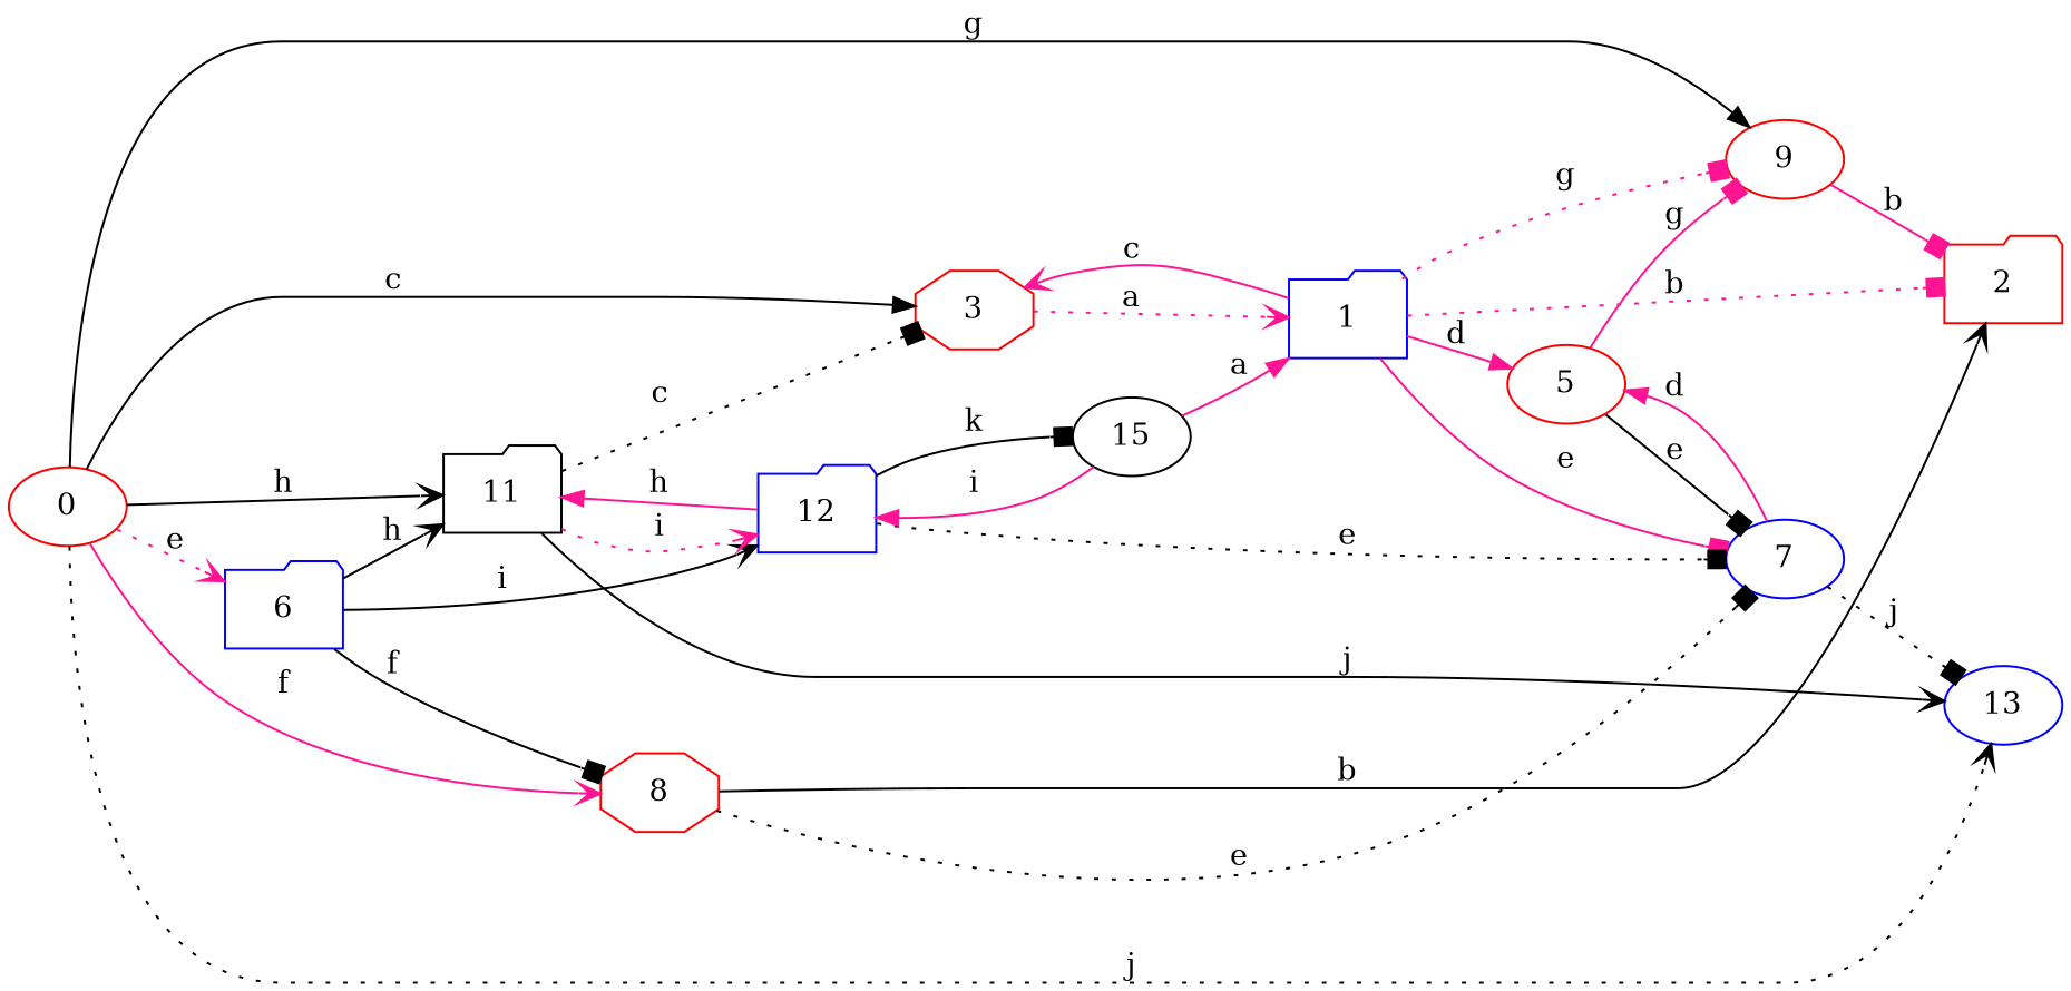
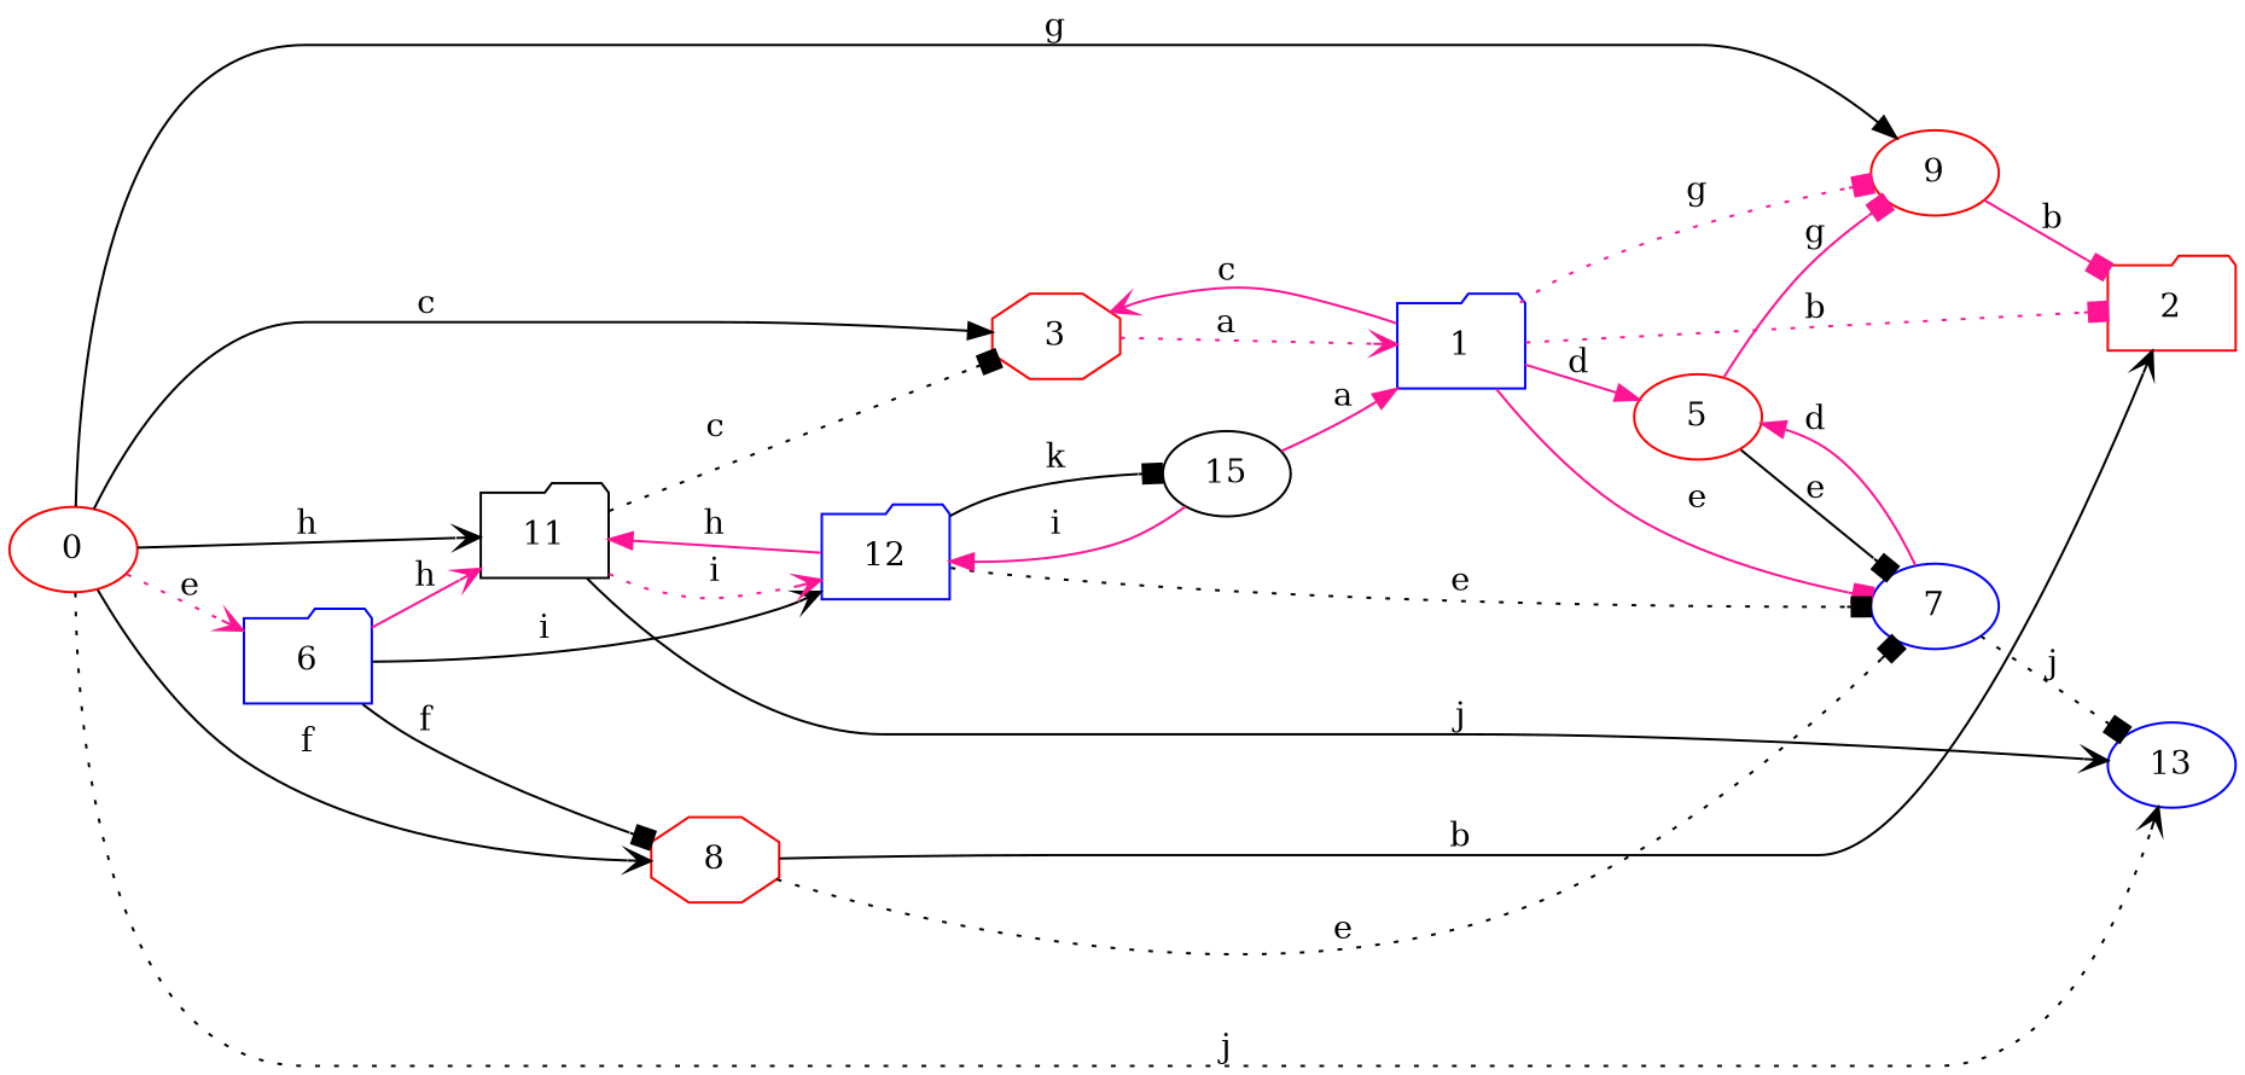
  strict digraph {
    rankdir=LR
    node [color=red shape=ellipse]
    edge [arrowhead=box color=deeppink style=solid]
    3 [shape=octagon]
    0
    6 [color=blue shape=folder]
    8 [shape=octagon]
    9
    11 [color=black shape=folder]
    13 [color=blue]
    1 [color=blue shape=folder]
    12 [color=blue shape=folder]
    2 [shape=folder]
    7 [color=blue]
    5
    15 [color=black]
    3 -> 1 [arrowhead=vee label=a style=dotted]
    0 -> 3 [arrowhead=normal color=black label=c]
    0 -> 6 [arrowhead=vee label=e style=dotted]
-   0 -> 8 [arrowhead=vee label=f]
+   0 -> 8 [arrowhead=vee color=black label=f]
    0 -> 9 [arrowhead=normal color=black label=g]
    0 -> 11 [arrowhead=vee color=black label=h]
    0 -> 13 [arrowhead=vee color=black label=j style=dotted]
    6 -> 8 [color=black label=f]
-   6 -> 11 [arrowhead=vee color=black label=h]
+   6 -> 11 [arrowhead=vee label=h]
    6 -> 12 [arrowhead=vee color=black label=i]
    8 -> 2 [arrowhead=vee color=black label=b]
    8 -> 7 [color=black label=e style=dotted]
    9 -> 2 [label=b]
    11 -> 3 [color=black label=c style=dotted]
    11 -> 13 [arrowhead=vee color=black label=j]
    11 -> 12 [arrowhead=vee label=i style=dotted]
    1 -> 3 [arrowhead=vee label=c]
    1 -> 9 [label=g style=dotted]
    1 -> 2 [label=b style=dotted]
    1 -> 7 [label=e]
    1 -> 5 [arrowhead=normal label=d]
    12 -> 11 [arrowhead=normal label=h]
    12 -> 7 [color=black label=e style=dotted]
    12 -> 15 [color=black label=k]
    7 -> 13 [color=black label=j style=dotted]
    7 -> 5 [arrowhead=normal label=d]
    5 -> 9 [label=g]
    5 -> 7 [color=black label=e]
    15 -> 1 [arrowhead=normal label=a]
    15 -> 12 [arrowhead=normal label=i]
  }
